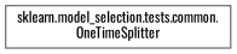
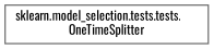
  digraph {
    rankdir=LR
    fontname=Oswald
-   n1 [color=grey40 fillcolor=white fontname=Oswald fontsize=10 height=0.2 label="sklearn.model_selection.tests.common.\lOneTimeSplitter" shape=box style=filled width=0.4]
+   n1 [color=grey40 fillcolor=white fontname=Oswald fontsize=10 height=0.2 label="sklearn.model_selection.tests.tests.\lOneTimeSplitter" shape=box style=filled width=0.4]
  }
